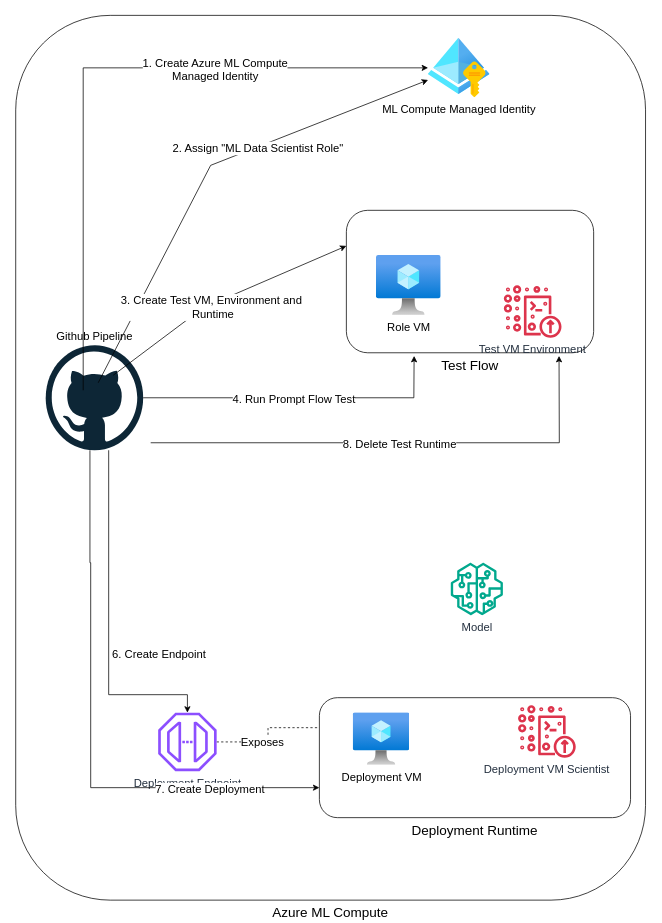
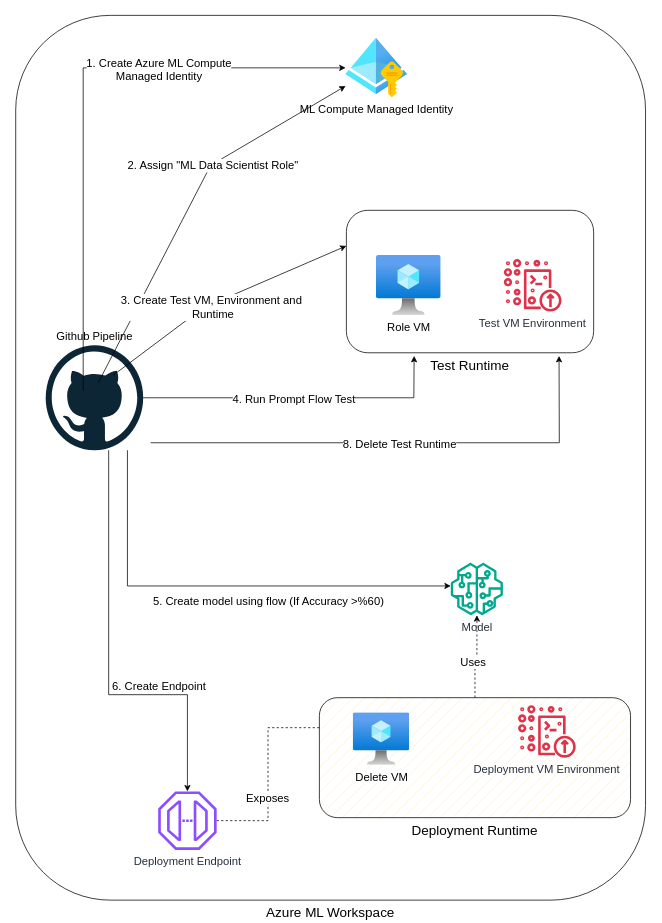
  <mxCell id="0" />
  <mxCell id="1" parent="0" />
- <mxCell id="2" value="&lt;font style=&quot;font-size: 18px;&quot;&gt;Azure ML Compute&lt;/font&gt;" style="rounded=1;whiteSpace=wrap;html=1;fillStyle=hatch;verticalAlign=top;labelPosition=center;verticalLabelPosition=bottom;align=center;fontSize=15;" vertex="1" parent="1"><mxGeometry x="20" y="20" width="840" height="1180" as="geometry" /></mxCell>
- <mxCell id="5" value="Deployment Runtime" style="rounded=1;whiteSpace=wrap;html=1;fillStyle=hatch;fontSize=18;verticalAlign=top;labelPosition=center;verticalLabelPosition=bottom;align=center;" vertex="1" parent="1"><mxGeometry x="425" y="930" width="415" height="160" as="geometry" /></mxCell>
+ <mxCell id="2" value="&lt;font style=&quot;font-size: 18px;&quot;&gt;Azure ML Workspace&lt;/font&gt;" style="rounded=1;whiteSpace=wrap;html=1;fillStyle=hatch;verticalAlign=top;labelPosition=center;verticalLabelPosition=bottom;align=center;fontSize=15;" vertex="1" parent="1"><mxGeometry x="20" y="20" width="840" height="1180" as="geometry" /></mxCell>
+ <mxCell id="3" style="edgeStyle=orthogonalEdgeStyle;rounded=0;orthogonalLoop=1;jettySize=auto;html=1;dashed=1;fontSize=15;" edge="1" parent="1" source="5" target="9"><mxGeometry relative="1" as="geometry" /></mxCell>
+ <mxCell id="4" value="&lt;font style=&quot;font-size: 15px;&quot;&gt;Uses&lt;/font&gt;" style="edgeLabel;html=1;align=center;verticalAlign=middle;resizable=0;points=[];fontSize=15;" vertex="1" connectable="0" parent="3"><mxGeometry x="-0.127" y="3" relative="1" as="geometry"><mxPoint as="offset" /></mxGeometry></mxCell>
+ <mxCell id="5" value="Deployment Runtime" style="rounded=1;whiteSpace=wrap;html=1;fillStyle=hatch;fontSize=18;verticalAlign=top;labelPosition=center;verticalLabelPosition=bottom;align=center;fillColor=#fff2cc;" vertex="1" parent="1"><mxGeometry x="425" y="930" width="415" height="160" as="geometry" /></mxCell>
  <mxCell id="6" style="edgeStyle=orthogonalEdgeStyle;rounded=0;orthogonalLoop=1;jettySize=auto;html=1;entryX=0;entryY=0.25;entryDx=0;entryDy=0;dashed=1;endArrow=none;" edge="1" parent="1" source="8" target="5"><mxGeometry relative="1" as="geometry" /></mxCell>
  <mxCell id="7" value="Exposes" style="edgeLabel;html=1;align=center;verticalAlign=middle;resizable=0;points=[];fontSize=15;" vertex="1" connectable="0" parent="6"><mxGeometry x="-0.233" y="1" relative="1" as="geometry"><mxPoint as="offset" /></mxGeometry></mxCell>
- <mxCell id="8" value="Deployment Endpoint" style="sketch=0;outlineConnect=0;fontColor=#232F3E;gradientColor=none;fillColor=#8C4FFF;strokeColor=none;dashed=0;verticalLabelPosition=bottom;verticalAlign=top;align=center;html=1;fontSize=15;fontStyle=0;aspect=fixed;pointerEvents=1;shape=mxgraph.aws4.endpoint;" vertex="1" parent="1"><mxGeometry x="210" y="950" width="78" height="78" as="geometry" /></mxCell>
+ <mxCell id="8" value="Deployment Endpoint" style="sketch=0;outlineConnect=0;fontColor=#232F3E;gradientColor=none;fillColor=#8C4FFF;strokeColor=none;dashed=0;verticalLabelPosition=bottom;verticalAlign=top;align=center;html=1;fontSize=15;fontStyle=0;aspect=fixed;pointerEvents=1;shape=mxgraph.aws4.endpoint;" vertex="1" parent="1"><mxGeometry x="210" y="1055" width="78" height="78" as="geometry" /></mxCell>
  <mxCell id="9" value="Model&lt;br&gt;" style="sketch=0;outlineConnect=0;fontColor=#232F3E;gradientColor=none;fillColor=#01A88D;strokeColor=none;dashed=0;verticalLabelPosition=bottom;verticalAlign=top;align=center;html=1;fontSize=15;fontStyle=0;aspect=fixed;pointerEvents=1;shape=mxgraph.aws4.sagemaker_model;" vertex="1" parent="1"><mxGeometry x="600" y="750" width="70" height="70" as="geometry" /></mxCell>
- <mxCell id="12" style="edgeStyle=orthogonalEdgeStyle;rounded=0;orthogonalLoop=1;jettySize=auto;html=1;entryX=0;entryY=0.75;entryDx=0;entryDy=0;fontSize=15;" edge="1" parent="1" source="21" target="5"><mxGeometry relative="1" as="geometry"><mxPoint x="119" y="660" as="sourcePoint" /><Array as="points"><mxPoint x="119" y="750" /><mxPoint x="120" y="1045" /></Array></mxGeometry></mxCell>
- <mxCell id="13" value="7. Create Deployment" style="edgeLabel;html=1;align=center;verticalAlign=middle;resizable=0;points=[];fontSize=15;" vertex="1" connectable="0" parent="12"><mxGeometry x="0.61" y="-1" relative="1" as="geometry"><mxPoint as="offset" /></mxGeometry></mxCell>
- <mxCell id="14" value="&lt;font style=&quot;font-size: 18px;&quot;&gt;Test Flow&lt;/font&gt;" style="rounded=1;whiteSpace=wrap;html=1;fillStyle=hatch;fontSize=15;verticalAlign=top;labelPosition=center;verticalLabelPosition=bottom;align=center;" vertex="1" parent="1"><mxGeometry x="461" y="280" width="329.8" height="190" as="geometry" /></mxCell>
+ <mxCell id="10" style="edgeStyle=orthogonalEdgeStyle;rounded=0;orthogonalLoop=1;jettySize=auto;html=1;fontSize=15;" edge="1" parent="1" source="21" target="9"><mxGeometry relative="1" as="geometry"><mxPoint x="169" y="660" as="sourcePoint" /><Array as="points"><mxPoint x="169" y="781" /><mxPoint x="630" y="781" /></Array></mxGeometry></mxCell>
+ <mxCell id="11" value="5. Create model using flow (If Accuracy &amp;gt;%60)" style="edgeLabel;html=1;align=center;verticalAlign=middle;resizable=0;points=[];fontSize=15;" vertex="1" connectable="0" parent="10"><mxGeometry x="0.421" y="-3" relative="1" as="geometry"><mxPoint x="-67" y="16" as="offset" /></mxGeometry></mxCell>
+ <mxCell id="14" value="&lt;font style=&quot;font-size: 18px;&quot;&gt;Test Runtime&lt;/font&gt;" style="rounded=1;whiteSpace=wrap;html=1;fillStyle=hatch;fontSize=15;verticalAlign=top;labelPosition=center;verticalLabelPosition=bottom;align=center;" vertex="1" parent="1"><mxGeometry x="461" y="280" width="329.8" height="190" as="geometry" /></mxCell>
  <mxCell id="15" value="Role VM" style="image;aspect=fixed;html=1;points=[];align=center;fontSize=15;image=img/lib/azure2/compute/Virtual_Machine.svg;" vertex="1" parent="1"><mxGeometry x="501" y="340" width="86.25" height="80" as="geometry" /></mxCell>
  <mxCell id="16" style="edgeStyle=orthogonalEdgeStyle;rounded=0;orthogonalLoop=1;jettySize=auto;html=1;exitX=0;exitY=0.5;exitDx=0;exitDy=0;entryX=0;entryY=0.5;entryDx=0;entryDy=0;fontSize=15;" edge="1" parent="1" source="14" target="14"><mxGeometry relative="1" as="geometry" /></mxCell>
- <mxCell id="17" value="Test VM Environment" style="sketch=0;outlineConnect=0;fontColor=#232F3E;gradientColor=none;fillColor=#DD344C;strokeColor=none;dashed=0;verticalLabelPosition=bottom;verticalAlign=top;align=center;html=1;fontSize=15;fontStyle=0;aspect=fixed;pointerEvents=1;shape=mxgraph.aws4.development_environment;" vertex="1" parent="1"><mxGeometry x="671" y="380" width="76.9" height="70" as="geometry" /></mxCell>
- <mxCell id="18" value="Deployment VM" style="image;aspect=fixed;html=1;points=[];align=center;fontSize=15;image=img/lib/azure2/compute/Virtual_Machine.svg;" vertex="1" parent="1"><mxGeometry x="470" y="950" width="75.47" height="70" as="geometry" /></mxCell>
+ <mxCell id="17" value="Test VM Environment" style="sketch=0;outlineConnect=0;fontColor=#232F3E;gradientColor=none;fillColor=#DD344C;strokeColor=none;dashed=0;verticalLabelPosition=bottom;verticalAlign=top;align=center;html=1;fontSize=15;fontStyle=0;aspect=fixed;pointerEvents=1;shape=mxgraph.aws4.development_environment;" vertex="1" parent="1"><mxGeometry x="671" y="345" width="76.9" height="70" as="geometry" /></mxCell>
+ <mxCell id="18" value="Delete VM" style="image;aspect=fixed;html=1;points=[];align=center;fontSize=15;image=img/lib/azure2/compute/Virtual_Machine.svg;" vertex="1" parent="1"><mxGeometry x="470" y="950" width="75.47" height="70" as="geometry" /></mxCell>
  <mxCell id="19" style="edgeStyle=orthogonalEdgeStyle;rounded=0;orthogonalLoop=1;jettySize=auto;html=1;fontSize=15;" edge="1" parent="1" source="21" target="8"><mxGeometry relative="1" as="geometry"><mxPoint x="144" y="660" as="sourcePoint" /><mxPoint x="460" y="930" as="targetPoint" /><Array as="points"><mxPoint x="144" y="926" /></Array></mxGeometry></mxCell>
  <mxCell id="20" value="6. Create Endpoint" style="edgeLabel;html=1;align=center;verticalAlign=middle;resizable=0;points=[];fontSize=15;" vertex="1" connectable="0" parent="19"><mxGeometry x="-0.179" relative="1" as="geometry"><mxPoint x="66" y="83" as="offset" /></mxGeometry></mxCell>
  <mxCell id="21" value="&lt;font style=&quot;font-size: 15px;&quot;&gt;Github Pipeline&lt;/font&gt;" style="dashed=0;outlineConnect=0;html=1;align=center;labelPosition=center;verticalLabelPosition=top;verticalAlign=bottom;shape=mxgraph.weblogos.github" vertex="1" parent="1"><mxGeometry x="60" y="460" width="130" height="140" as="geometry" /></mxCell>
- <mxCell id="22" value="Deployment VM Scientist" style="sketch=0;outlineConnect=0;fontColor=#232F3E;gradientColor=none;fillColor=#DD344C;strokeColor=none;dashed=0;verticalLabelPosition=bottom;verticalAlign=top;align=center;html=1;fontSize=15;fontStyle=0;aspect=fixed;pointerEvents=1;shape=mxgraph.aws4.development_environment;" vertex="1" parent="1"><mxGeometry x="690" y="940" width="76.9" height="70" as="geometry" /></mxCell>
+ <mxCell id="22" value="Deployment VM Environment" style="sketch=0;outlineConnect=0;fontColor=#232F3E;gradientColor=none;fillColor=#DD344C;strokeColor=none;dashed=0;verticalLabelPosition=bottom;verticalAlign=top;align=center;html=1;fontSize=15;fontStyle=0;aspect=fixed;pointerEvents=1;shape=mxgraph.aws4.development_environment;" vertex="1" parent="1"><mxGeometry x="690" y="940" width="76.9" height="70" as="geometry" /></mxCell>
  <mxCell id="23" value="" style="endArrow=classic;html=1;rounded=0;entryX=0.86;entryY=1.022;entryDx=0;entryDy=0;entryPerimeter=0;" edge="1" parent="1" target="14"><mxGeometry width="50" height="50" relative="1" as="geometry"><mxPoint x="200" y="590" as="sourcePoint" /><mxPoint x="480" y="740" as="targetPoint" /><Array as="points"><mxPoint x="745" y="590" /></Array></mxGeometry></mxCell>
  <mxCell id="24" value="8. Delete Test Runtime" style="edgeLabel;html=1;align=center;verticalAlign=middle;resizable=0;points=[];fontSize=15;" vertex="1" connectable="0" parent="23"><mxGeometry x="0.003" y="-1" relative="1" as="geometry"><mxPoint as="offset" /></mxGeometry></mxCell>
- <mxCell id="25" value="ML Compute Managed Identity" style="image;aspect=fixed;html=1;points=[];align=center;fontSize=15;image=img/lib/azure2/identity/Managed_Identities.svg;" vertex="1" parent="1"><mxGeometry x="570" y="50" width="82.42" height="80" as="geometry" /></mxCell>
+ <mxCell id="25" value="ML Compute Managed Identity" style="image;aspect=fixed;html=1;points=[];align=center;fontSize=15;image=img/lib/azure2/identity/Managed_Identities.svg;" vertex="1" parent="1"><mxGeometry x="460" y="50" width="82.42" height="80" as="geometry" /></mxCell>
  <mxCell id="26" value="" style="endArrow=classic;html=1;rounded=0;" edge="1" parent="1" target="25"><mxGeometry width="50" height="50" relative="1" as="geometry"><mxPoint x="110" y="520" as="sourcePoint" /><mxPoint x="160" y="470" as="targetPoint" /><Array as="points"><mxPoint x="110" y="90" /></Array></mxGeometry></mxCell>
  <mxCell id="27" value="&lt;font style=&quot;font-size: 15px;&quot;&gt;1. Create Azure ML Compute&lt;br&gt;Managed Identity&lt;/font&gt;" style="edgeLabel;html=1;align=center;verticalAlign=middle;resizable=0;points=[];" vertex="1" connectable="0" parent="26"><mxGeometry x="0.36" y="-1" relative="1" as="geometry"><mxPoint as="offset" /></mxGeometry></mxCell>
  <mxCell id="28" value="" style="endArrow=classic;html=1;rounded=0;" edge="1" parent="1" target="25"><mxGeometry width="50" height="50" relative="1" as="geometry"><mxPoint x="130" y="510" as="sourcePoint" /><mxPoint x="180" y="460" as="targetPoint" /><Array as="points"><mxPoint x="280" y="220" /></Array></mxGeometry></mxCell>
  <mxCell id="29" value="2. Assign &quot;ML Data Scientist Role&quot;" style="edgeLabel;html=1;align=center;verticalAlign=middle;resizable=0;points=[];fontSize=15;" vertex="1" connectable="0" parent="28"><mxGeometry x="0.234" y="-1" relative="1" as="geometry"><mxPoint x="-1" as="offset" /></mxGeometry></mxCell>
  <mxCell id="30" value="" style="endArrow=classic;html=1;rounded=0;entryX=0;entryY=0.25;entryDx=0;entryDy=0;" edge="1" parent="1" target="14"><mxGeometry width="50" height="50" relative="1" as="geometry"><mxPoint x="150" y="500" as="sourcePoint" /><mxPoint x="200" y="450" as="targetPoint" /><Array as="points"><mxPoint x="270" y="410" /></Array></mxGeometry></mxCell>
  <mxCell id="31" value="&lt;font style=&quot;font-size: 15px;&quot;&gt;3. Create Test VM, Environment and&amp;nbsp;&lt;br&gt;Runtime&lt;br&gt;&lt;/font&gt;" style="edgeLabel;html=1;align=center;verticalAlign=middle;resizable=0;points=[];" vertex="1" connectable="0" parent="30"><mxGeometry x="-0.095" y="-4" relative="1" as="geometry"><mxPoint as="offset" /></mxGeometry></mxCell>
  <mxCell id="32" value="" style="endArrow=classic;html=1;rounded=0;entryX=0.274;entryY=1.022;entryDx=0;entryDy=0;entryPerimeter=0;" edge="1" parent="1" source="21" target="14"><mxGeometry width="50" height="50" relative="1" as="geometry"><mxPoint x="190" y="530" as="sourcePoint" /><mxPoint x="520" y="460" as="targetPoint" /><Array as="points"><mxPoint x="350" y="530" /><mxPoint x="551" y="530" /></Array></mxGeometry></mxCell>
  <mxCell id="33" value="4. Run Prompt Flow Test" style="edgeLabel;html=1;align=center;verticalAlign=middle;resizable=0;points=[];fontSize=15;" vertex="1" connectable="0" parent="32"><mxGeometry x="-0.038" relative="1" as="geometry"><mxPoint as="offset" /></mxGeometry></mxCell>
